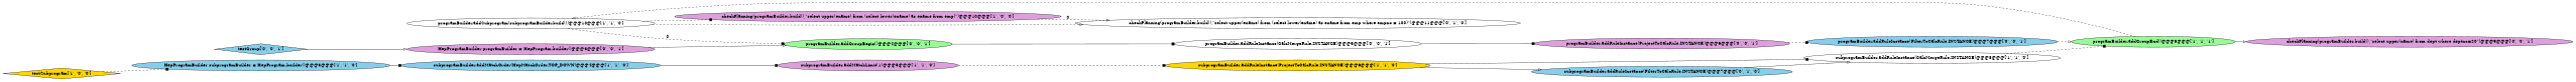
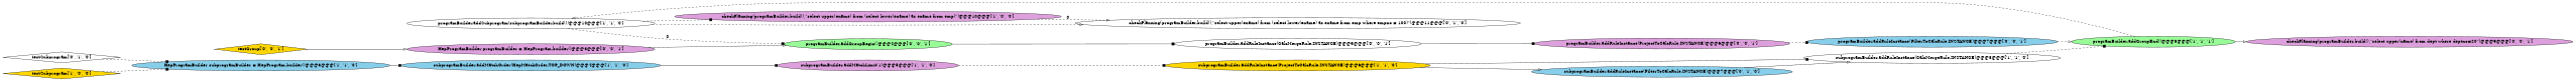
  digraph {
    rankdir=LR
    node [fillcolor=white shape=ellipse style=filled]
    edge [arrowhead=box style=dashed]
    n1 [label="checkPlanning(programBuilder.build(),\"select upper(ename) from (select lower(ename) as ename from emp where empno = 100)\")@@@11@@@['0', '1', '0']"]
    n2 [label="subprogramBuilder.addRuleInstance(CalcMergeRule.INSTANCE)@@@8@@@['1', '1', '0']"]
    n3 [fillcolor=palegreen label="programBuilder.addGroupEnd()@@@8@@@['1', '1', '1']"]
    n4 [fillcolor=plum label="checkPlanning(programBuilder.build(),\"select upper(name) from dept where deptno=20\")@@@9@@@['0', '0', '1']"]
    n5 [label="programBuilder.addSubprogram(subprogramBuilder.build())@@@10@@@['1', '1', '0']"]
    n6 [fillcolor=skyblue label="subprogramBuilder.addMatchOrder(HepMatchOrder.TOP_DOWN)@@@4@@@['1', '1', '0']"]
    n7 [fillcolor=plum label="subprogramBuilder.addMatchLimit(1)@@@5@@@['1', '1', '0']"]
    n8 [fillcolor=gold label="subprogramBuilder.addRuleInstance(ProjectToCalcRule.INSTANCE)@@@6@@@['1', '1', '0']"]
-   n9 [fillcolor=skyblue label="testGroup['0', '0', '1']" shape=diamond]
+   n9 [fillcolor=gold label="testGroup['0', '0', '1']" shape=diamond]
    n10 [fillcolor=plum label="HepProgramBuilder programBuilder = HepProgram.builder()@@@3@@@['0', '0', '1']"]
    n11 [fillcolor=palegreen label="programBuilder.addGroupBegin()@@@4@@@['0', '0', '1']"]
    n12 [fillcolor=skyblue label="subprogramBuilder.addRuleInstance(FilterToCalcRule.INSTANCE)@@@7@@@['0', '1', '0']"]
    n13 [fillcolor=plum label="programBuilder.addRuleInstance(ProjectToCalcRule.INSTANCE)@@@6@@@['0', '0', '1']"]
    n14 [fillcolor=skyblue label="programBuilder.addRuleInstance(FilterToCalcRule.INSTANCE)@@@7@@@['0', '0', '1']"]
    n15 [label="programBuilder.addRuleInstance(CalcMergeRule.INSTANCE)@@@5@@@['0', '0', '1']"]
+   n16 [label="testSubprogram['0', '1', '0']" shape=diamond]
    n17 [fillcolor=skyblue label="HepProgramBuilder subprogramBuilder = HepProgram.builder()@@@3@@@['1', '1', '0']"]
    n18 [fillcolor=gold label="testSubprogram['1', '0', '0']" shape=diamond]
    n19 [fillcolor=plum label="checkPlanning(programBuilder.build(),\"select upper(ename) from (select lower(ename) as ename from emp)\")@@@10@@@['1', '0', '0']"]
    n2 -> n3
    n3 -> n4 [arrowhead=onormal style=solid]
    n3 -> n5 [arrowhead=onormal]
    n5 -> n1 [arrowhead=onormal]
    n5 -> n11 [label=0]
    n5 -> n19
    n6 -> n7 [style=solid]
    n7 -> n8
    n8 -> n2 [style=solid]
    n8 -> n12 [arrowhead=onormal style=solid]
    n9 -> n10 [arrowhead=onormal style=solid]
    n10 -> n11 [arrowhead=onormal style=solid]
    n11 -> n15 [style=solid]
    n12 -> n2 [arrowhead=onormal style=solid]
    n13 -> n14
    n14 -> n3 [arrowhead=onormal]
    n15 -> n13 [style=solid]
+   n16 -> n17
    n17 -> n6 [style=solid]
    n18 -> n17
    n19 -> n1 [arrowhead=onormal label=0]
  }
